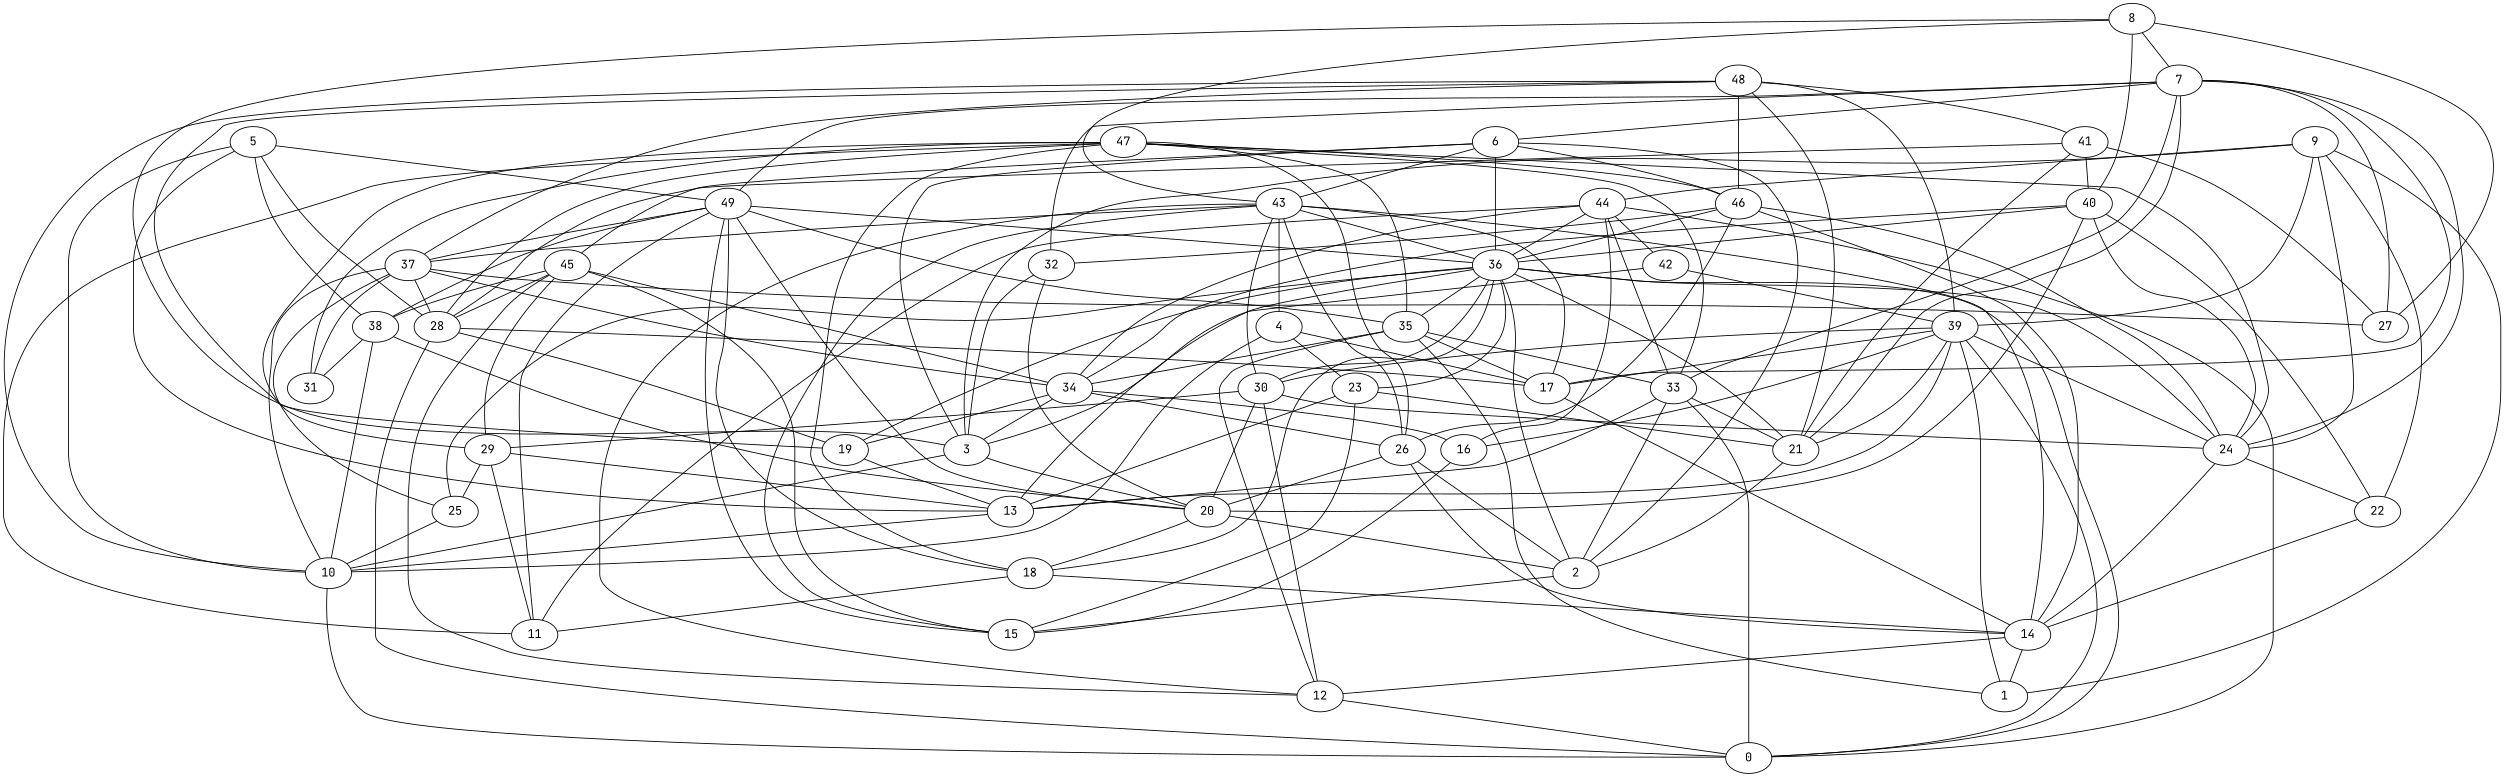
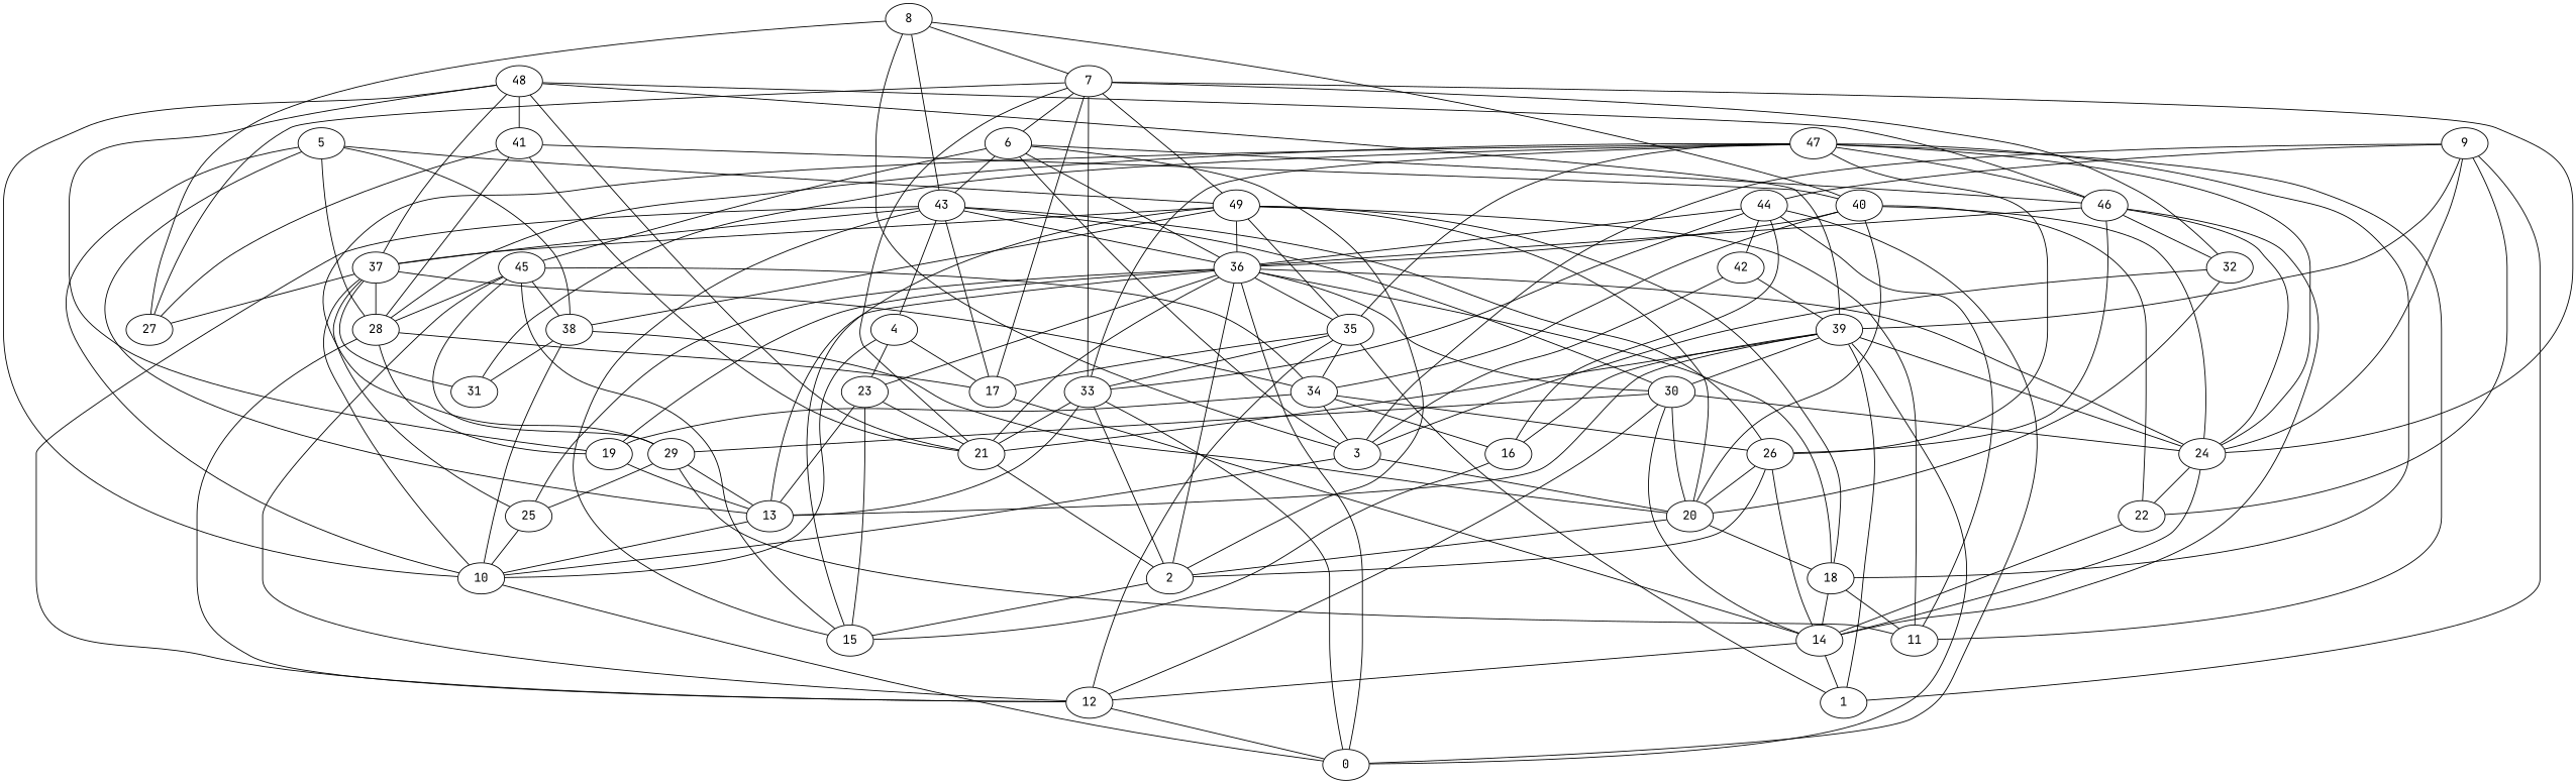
  digraph {
    fontname="JetBrains Mono"
    node [fontname="JetBrains Mono"]
    edge [color=black dir=none fontname="JetBrains Mono"]
    13
    10
    0
    29
    11
    25
    9
    24
    1
    3
    44
    39
    22
    14
    20
    42
    36
    33
    34
    16
    17
    30
    21
    18
    12
    8
    40
    27
    7
    43
    49
    6
    32
    15
    37
    35
    38
    2
    19
    23
    28
    31
    5
    26
    47
    46
    4
    45
    48
    41
    subgraph sub_1 {
      13
      10
      0
      29
      11
      25
      9
      24
      1
      3
      44
      39
      22
      14
      20
      42
      36
      33
      34
      16
      17
      30
      21
      18
      12
      8
      40
      27
      7
      43
      49
      6
      32
      15
      37
      35
      38
      2
      19
      23
      28
      31
      5
      26
      47
      46
      4
      45
      48
      41
    }
    13 -> 10
    10 -> 0
    29 -> 13
    29 -> 11
    29 -> 25
    25 -> 10
    9 -> 24
    9 -> 1
    9 -> 3
    9 -> 44
    9 -> 39
    9 -> 22
    24 -> 22
    24 -> 14
    3 -> 10
    3 -> 20
    44 -> 0
    44 -> 11
    44 -> 42
    44 -> 36
    44 -> 33
-   44 -> 34
    44 -> 16
    39 -> 13
    39 -> 0
    39 -> 24
    39 -> 1
    39 -> 16
-   39 -> 17
    39 -> 30
    39 -> 21
    22 -> 14
    14 -> 1
    14 -> 12
    20 -> 18
    20 -> 2
    42 -> 3
    42 -> 39
    36 -> 13
    36 -> 0
    36 -> 25
    36 -> 24
    36 -> 30
    36 -> 21
    36 -> 18
    36 -> 35
    36 -> 2
    36 -> 19
    36 -> 23
    33 -> 13
    33 -> 0
    33 -> 21
    33 -> 2
    34 -> 3
    34 -> 16
    34 -> 19
    34 -> 26
    16 -> 15
    17 -> 14
    30 -> 29
    30 -> 24
-   43 -> 14
+   30 -> 14
    30 -> 20
    30 -> 12
    21 -> 2
    18 -> 11
    18 -> 14
    12 -> 0
    8 -> 3
    8 -> 40
    8 -> 27
    8 -> 7
    8 -> 43
    40 -> 24
    40 -> 22
    40 -> 20
    40 -> 36
    40 -> 34
    7 -> 24
    7 -> 33
    7 -> 17
    7 -> 21
    7 -> 27
    7 -> 49
    7 -> 6
    7 -> 32
    43 -> 36
    43 -> 17
    43 -> 30
    43 -> 12
    43 -> 15
    43 -> 37
    43 -> 26
    43 -> 4
    49 -> 11
    49 -> 20
    49 -> 36
    49 -> 18
    49 -> 15
    49 -> 37
    49 -> 35
    49 -> 38
    6 -> 3
    6 -> 36
    6 -> 43
    6 -> 2
    6 -> 46
    6 -> 45
    32 -> 3
    32 -> 20
    37 -> 10
    37 -> 25
    37 -> 34
    37 -> 27
    37 -> 28
    37 -> 31
    35 -> 1
    35 -> 33
    35 -> 34
    35 -> 17
    35 -> 12
    38 -> 10
    38 -> 20
    38 -> 31
    2 -> 15
    19 -> 13
    23 -> 13
    23 -> 21
    23 -> 15
-   28 -> 0
+   28 -> 12
    28 -> 17
    28 -> 19
    5 -> 13
    5 -> 10
    5 -> 49
    5 -> 38
    5 -> 28
    26 -> 14
    26 -> 20
    26 -> 2
    47 -> 29
    47 -> 11
    47 -> 24
    47 -> 33
    47 -> 18
    47 -> 35
    47 -> 28
    47 -> 31
    47 -> 26
    47 -> 46
    46 -> 24
    46 -> 14
    46 -> 36
    46 -> 32
    46 -> 26
    4 -> 10
    4 -> 17
    4 -> 23
    45 -> 29
    45 -> 34
    45 -> 12
    45 -> 15
    45 -> 38
    45 -> 28
    48 -> 10
    48 -> 39
    48 -> 21
    48 -> 37
    48 -> 19
    48 -> 46
    48 -> 41
    41 -> 21
    41 -> 40
    41 -> 27
    41 -> 28
  }
